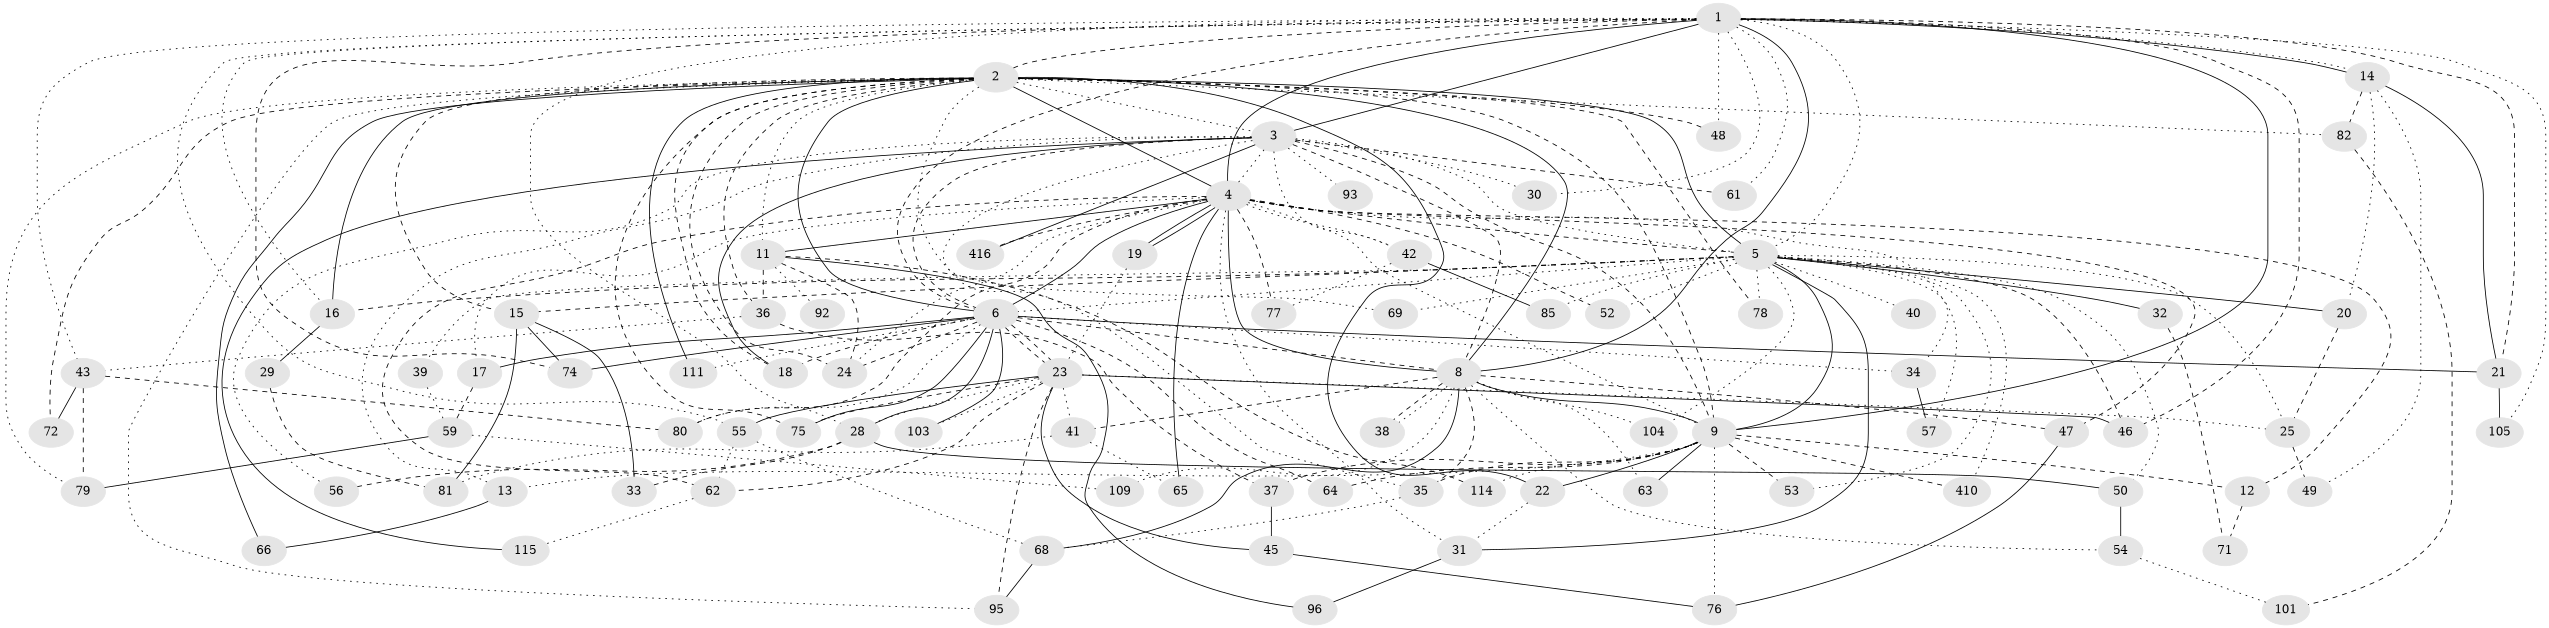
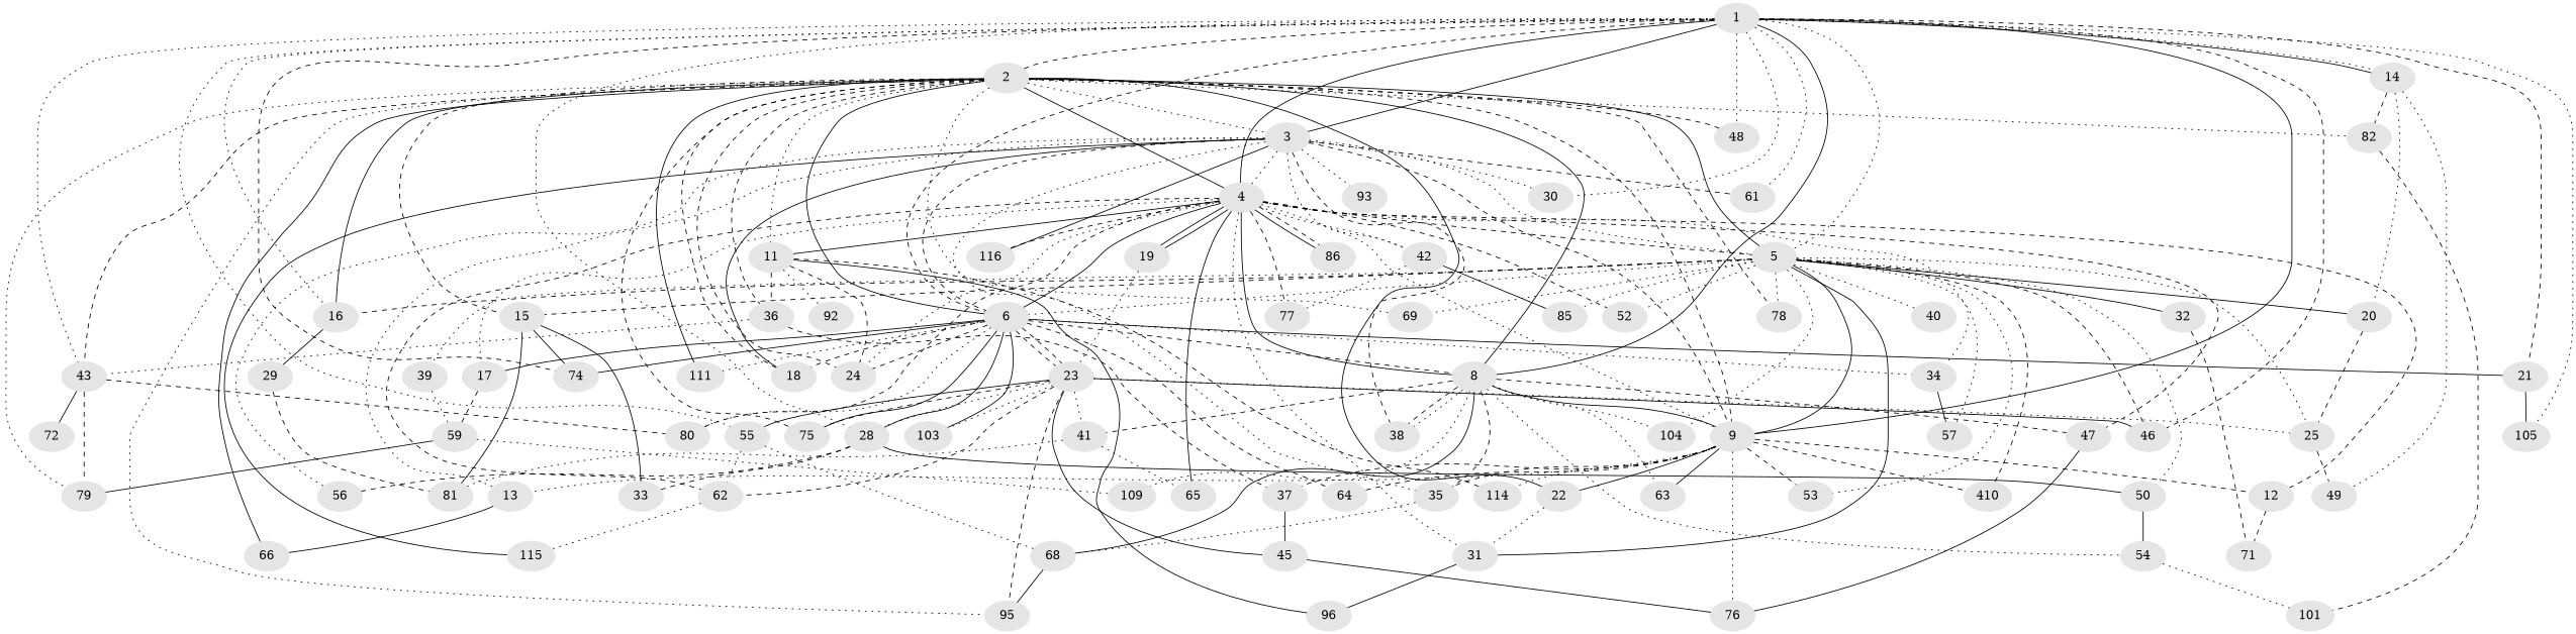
  graph {
    node [color=gray90 style=filled]
    edge [style=dotted]
    1 [super="+88"]
    2 [super="+10"]
    3 [super="+44"]
    4 [super="+112"]
    5 [super="+7"]
    6 [super="+60"]
    8 [super="+94"]
    9 [super="+27"]
    14
    16
    21 [super="+100"]
    28 [super="+97"]
    30
    43
    46 [super="+98"]
    48
    55 [super="+83"]
    61
    74
    105
    11 [super="+56"]
    15 [super="+91"]
    18 [super="+87"]
    22
    24 [super="+73"]
    36
    66
    69
    72
    75 [super="+99"]
    78
    79 [super="+89"]
    82
    95 [super="+107"]
    111
    13
    35 [super="+67"]
    42
    n39 [label=56]
    93
    115
-   116 [label=416]
+   116
    12
    17
    19 [super="+26"]
    31 [super="+90"]
    34
    47
    52
    62 [super="+70"]
    65
    77
    80 [super="+113"]
+   86
    39
    20
    25 [super="+84"]
    32
    40
    50
    53
    57
    85
    n64 [label=104]
    n65 [label=410]
    23 [super="+58"]
    64
    103
    38
    41
    54
    63
    68 [super="+102"]
    109
    37
    76 [super="+104"]
    114
    49
    29
    33
    92
    96
    81 [super="+106"]
    101
    59
    71
    45
    1 -- 2 [style=dashed weight=2]
    1 -- 3 [style=solid]
    1 -- 4 [style=solid weight=2]
    1 -- 5 [weight=2]
    1 -- 6 [style=dashed]
    1 -- 8 [style=solid]
    1 -- 9 [style=solid]
    1 -- 14 [style=solid]
    1 -- 14
    1 -- 16
    1 -- 21 [style=dashed]
    1 -- 28
    1 -- 30
    1 -- 43
    1 -- 46 [style=dashed]
    1 -- 48
    1 -- 55
    1 -- 61
    1 -- 74 [style=dashed]
    1 -- 105
    2 -- 3 [weight=2]
    2 -- 4 [style=solid weight=2]
    2 -- 5 [style=solid weight=4]
    2 -- 6 [style=solid weight=2]
    2 -- 8 [style=solid weight=2]
    2 -- 9 [style=dashed weight=2]
    2 -- 16 [style=solid]
    2 -- 48 [style=dashed]
    2 -- 11
    2 -- 15 [style=dashed]
    2 -- 18 [style=dashed]
    2 -- 22 [style=solid]
    2 -- 24 [style=dashed]
    2 -- 36 [style=dashed]
    2 -- 66 [style=solid]
    2 -- 69
-   2 -- 72 [style=dashed]
+   2 -- 43 [style=dashed]
    2 -- 75 [style=dashed]
    2 -- 78 [style=dashed]
    2 -- 79
    2 -- 82 [weight=2]
    2 -- 95
    2 -- 111 [style=solid]
    3 -- 4
    3 -- 5 [weight=3]
    3 -- 6 [style=dashed]
-   3 -- 8 [style=dashed]
+   3 -- 38 [style=dashed]
    3 -- 9 [style=dashed]
    3 -- 30
    3 -- 61 [style=dashed]
    3 -- 18 [style=solid]
    3 -- 13
    3 -- 35
    3 -- 42
    3 -- n39
    3 -- 93
    3 -- 115 [style=solid]
    3 -- 116 [style=solid]
    4 -- 5 [style=dashed weight=2]
    4 -- 6 [style=solid]
    4 -- 8 [style=solid]
    4 -- 9
    4 -- 11 [style=solid]
    4 -- 24
    4 -- 42
    4 -- 116 [style=dashed]
    4 -- 12 [style=dashed]
    4 -- 17
    4 -- 19 [style=solid]
    4 -- 19 [style=solid]
    4 -- 31
    4 -- 34
    4 -- 47 [style=dashed]
    4 -- 52 [style=dashed]
    4 -- 62 [style=dashed]
    4 -- 65 [style=solid]
    4 -- 77 [style=dashed]
    4 -- 80 [style=dashed]
+   4 -- 86 [style=solid]
+   4 -- 86 [style=dashed]
    5 -- 6 [weight=3]
    5 -- 9 [style=solid weight=2]
    5 -- 16 [style=dashed]
    5 -- 46 [style=dashed]
    5 -- 15 [style=dashed]
    5 -- 69
    5 -- 78
    5 -- 31 [style=solid]
    5 -- 52
    5 -- 39
    5 -- 20 [style=solid]
    5 -- 25
    5 -- 32 [style=solid weight=2]
    5 -- 40 [weight=2]
    5 -- 50
    5 -- 53
    5 -- 57
    5 -- 85
    5 -- n64
-   5 -- n65
+   5 -- n65 [style=dashed]
    6 -- 8 [style=dashed]
    6 -- 21 [style=solid]
    6 -- 28 [style=solid]
    6 -- 74 [style=solid]
    6 -- 18 [style=dashed]
    6 -- 24 [style=dashed]
    6 -- 75 [style=solid]
    6 -- 111
    6 -- 17 [style=solid]
    6 -- 34
    6 -- 80
    6 -- 23 [style=dashed]
    6 -- 23 [style=dashed]
    6 -- 64 [style=dashed]
    6 -- 103 [style=solid]
    8 -- 9 [style=solid weight=2]
    8 -- 35 [style=dashed]
    8 -- 47 [style=dashed]
    8 -- n64
    8 -- 38 [style=dashed]
    8 -- 38
    8 -- 41 [style=dashed]
    8 -- 54
    8 -- 63
    8 -- 68 [style=solid]
    8 -- 109
    9 -- 22 [style=solid]
    9 -- 13
    9 -- 35 [style=dashed]
    9 -- 12 [style=dashed]
    9 -- 53 [style=dashed]
    9 -- n65 [style=dashed]
    9 -- 64 [style=dashed]
    9 -- 63 [style=solid]
    9 -- 37 [style=dashed]
    9 -- 76
    9 -- 114
-   14 -- 21 [style=solid]
    14 -- 82 [style=dashed]
    14 -- 20
    14 -- 49
    16 -- 29 [style=solid]
    21 -- 105 [style=solid]
    28 -- n39 [style=dashed]
    28 -- 50 [style=solid]
    28 -- 33 [style=dashed]
    43 -- 72 [style=solid]
    43 -- 79 [style=dashed]
    43 -- 80 [style=dashed]
    55 -- 62
    55 -- 68
    11 -- 24 [style=dashed]
    11 -- 36 [style=dashed]
    11 -- 114 [style=dashed]
    11 -- 92
    11 -- 96 [style=solid]
    15 -- 74 [style=solid]
    15 -- 33 [style=solid]
    15 -- 81 [style=solid]
    22 -- 31
    36 -- 43
    36 -- 37 [style=dashed]
    82 -- 101 [style=dashed]
    13 -- 66 [style=solid]
    35 -- 68
    42 -- 77
    42 -- 85 [style=solid]
    12 -- 71 [style=dashed]
    17 -- 59 [style=dashed]
    19 -- 23 [weight=2]
    31 -- 96 [style=solid]
    34 -- 57 [style=solid]
    47 -- 76 [style=solid]
    62 -- 115
    39 -- 59
    20 -- 25 [style=dashed]
    25 -- 49 [style=dashed]
    32 -- 71 [style=dashed]
    50 -- 54 [style=solid]
    23 -- 28
    23 -- 46 [style=solid]
    23 -- 55 [style=solid weight=2]
    23 -- 75 [style=dashed]
    23 -- 95 [style=dashed]
    23 -- 62 [style=dashed]
    23 -- 25
    23 -- 103
    23 -- 41
    23 -- 45 [style=solid]
    41 -- 65
    41 -- 81
    54 -- 101
    68 -- 95 [style=solid]
    37 -- 45 [style=solid]
    29 -- 81 [style=dashed]
    59 -- 79 [style=solid]
    59 -- 109
    45 -- 76 [style=solid]
  }
